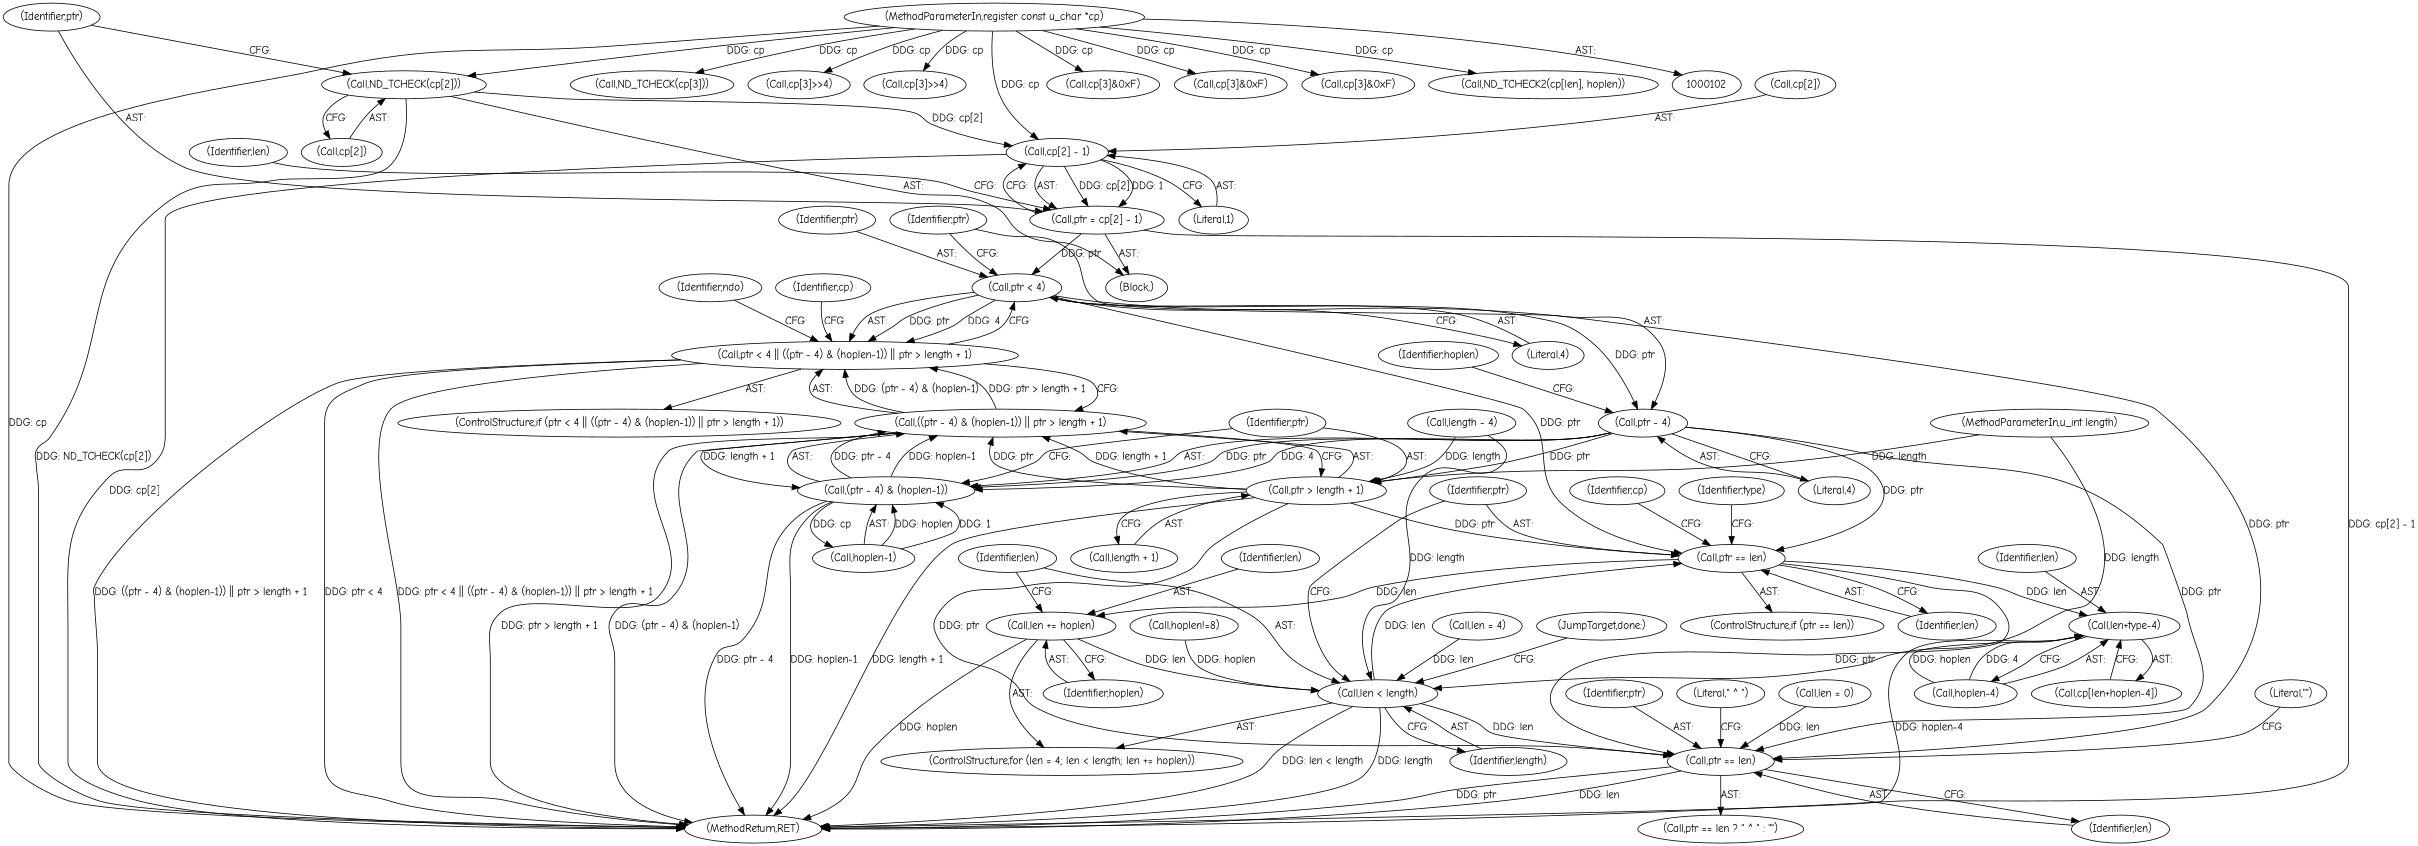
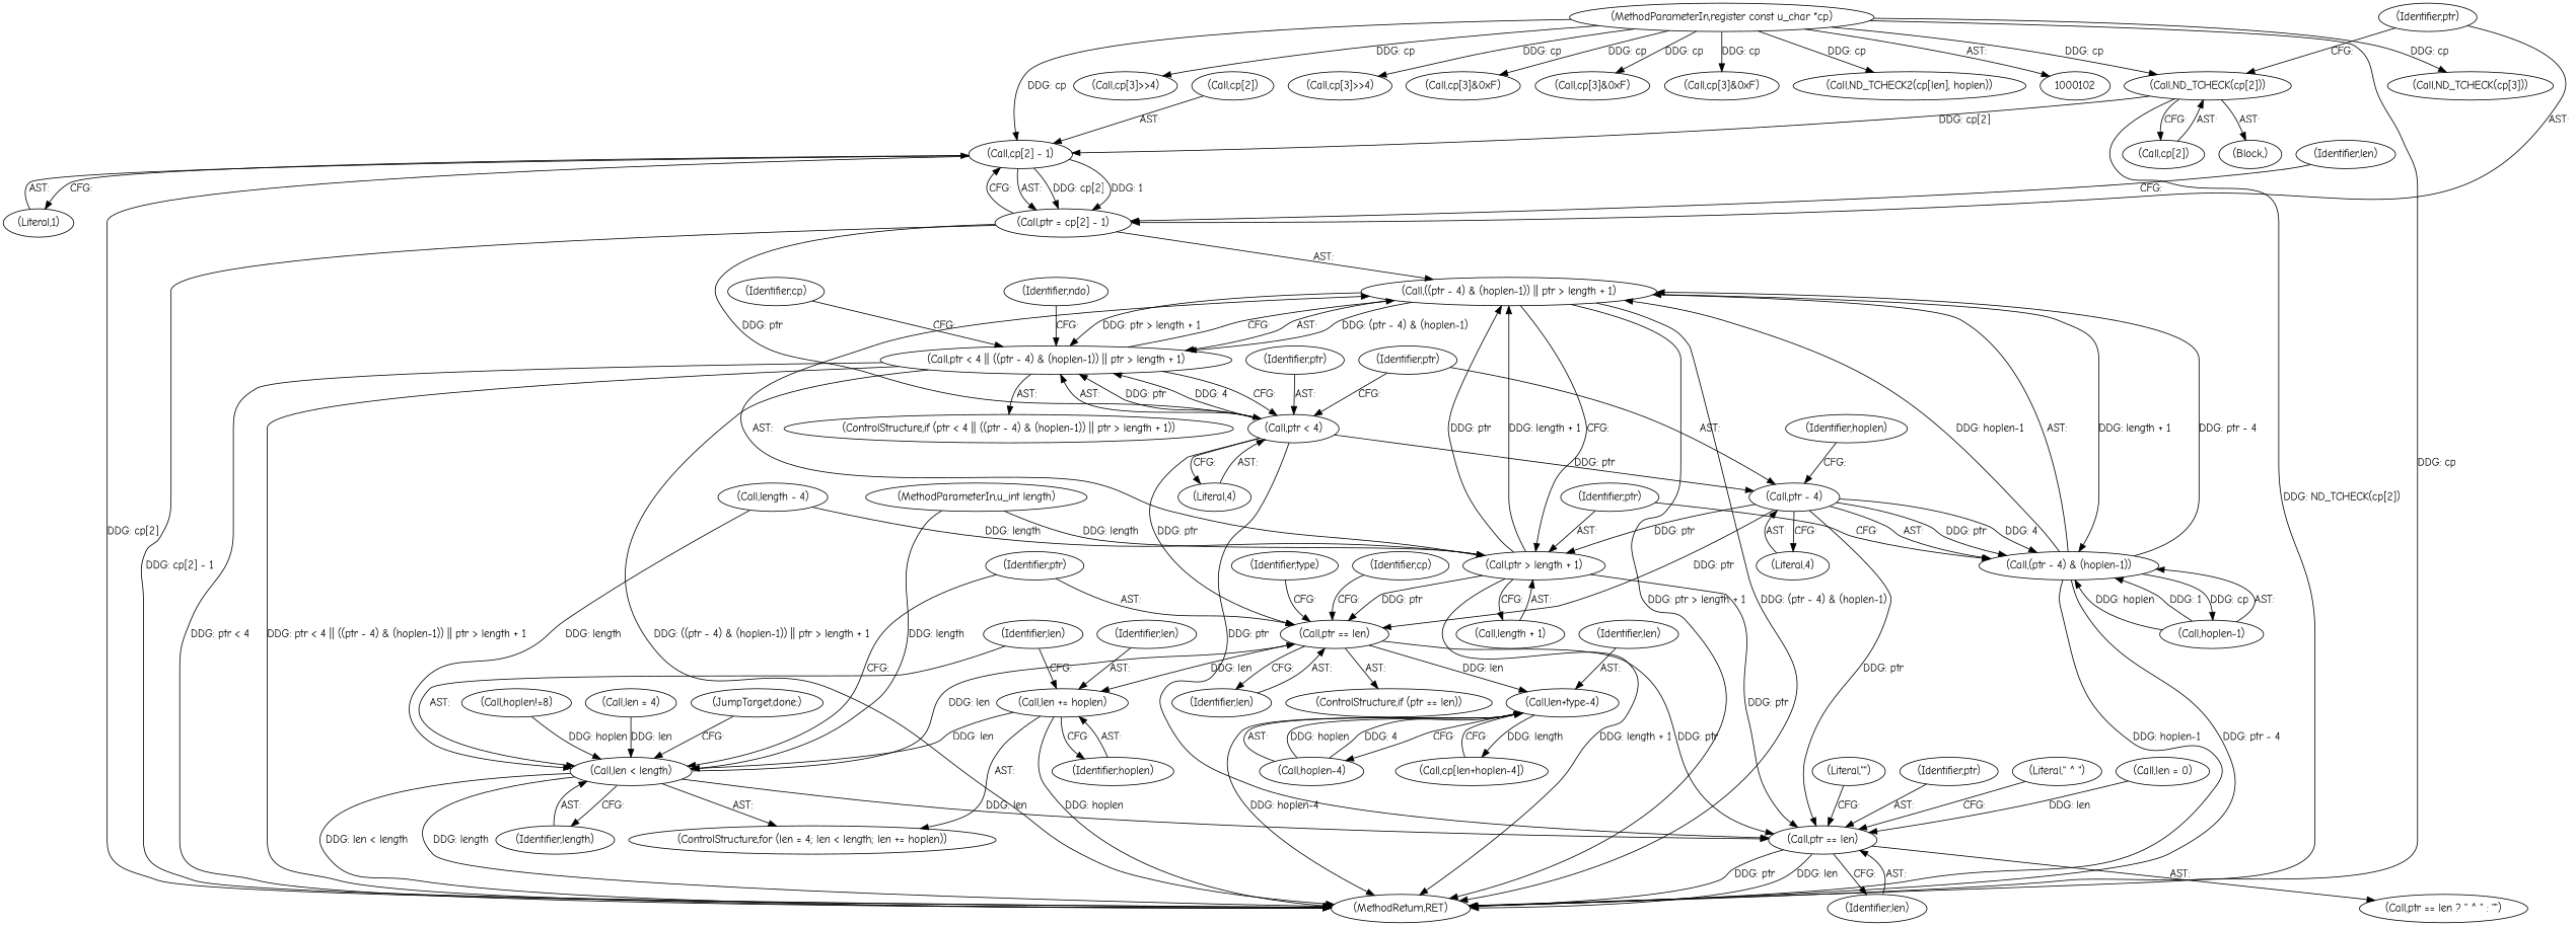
  digraph {
    fontname="Comic Neue"
    node [fontname="Comic Neue"]
    edge [fontname="Comic Neue"]
    n1 [label="(Call,ND_TCHECK(cp[2]))"]
    n2 [label="(Call,cp[2] - 1)"]
    n3 [label="(Call,cp[2])"]
    n4 [label="(MethodReturn,RET)"]
    n5 [label="(Block,)"]
    n6 [label="(Call,ptr = cp[2] - 1)"]
    n7 [label="(Literal,1)"]
    n8 [label="(MethodParameterIn,register const u_char *cp)"]
    n9 [label="(Call,ND_TCHECK(cp[3]))"]
    n10 [label="(Call,cp[3]>>4)"]
    n11 [label="(Call,cp[3]>>4)"]
    n12 [label="(Call,cp[3]&0xF)"]
    n13 [label="(Call,cp[3]&0xF)"]
    n14 [label="(Call,cp[3]&0xF)"]
    n15 [label="(Call,ND_TCHECK2(cp[len], hoplen))"]
    1000102
    n17 [label="(Call,ptr < 4)"]
    n18 [label="(Call,ptr < 4 || ((ptr - 4) & (hoplen-1)) || ptr > length + 1)"]
    n19 [label="(Call,ptr - 4)"]
    n20 [label="(Call,ptr == len)"]
    n21 [label="(Call,ptr == len)"]
    n22 [label="(Literal,4)"]
    n23 [label="(Call,((ptr - 4) & (hoplen-1)) || ptr > length + 1)"]
    n24 [label="(ControlStructure,if (ptr < 4 || ((ptr - 4) & (hoplen-1)) || ptr > length + 1))"]
    n25 [label="(Call,(ptr - 4) & (hoplen-1))"]
    n26 [label="(Call,ptr > length + 1)"]
    n27 [label="(Literal,4)"]
    n28 [label="(Call,len += hoplen)"]
    n29 [label="(Call,len+type-4)"]
    n30 [label="(ControlStructure,if (ptr == len))"]
    n31 [label="(Identifier,len)"]
    n32 [label="(Call,ptr == len ? \" ^ \" : \"\")"]
    n33 [label="(Identifier,len)"]
    n34 [label="(Call,hoplen-1)"]
    n35 [label="(Call,length + 1)"]
    n36 [label="(Call,len < length)"]
    n37 [label="(Identifier,hoplen)"]
    n38 [label="(ControlStructure,for (len = 4; len < length; len += hoplen))"]
    n39 [label="(Call,cp[len+hoplen-4])"]
    n40 [label="(Call,hoplen-4)"]
    n41 [label="(Identifier,length)"]
    n42 [label="(Call,cp[2])"]
    n43 [label="(Identifier,len)"]
    n44 [label="(Call,hoplen!=8)"]
    n45 [label="(Identifier,len)"]
    n46 [label="(Literal,\"\")"]
    n47 [label="(Identifier,cp)"]
    n48 [label="(Identifier,len)"]
    n49 [label="(Identifier,ptr)"]
    n50 [label="(Identifier,ptr)"]
    n51 [label="(Identifier,ptr)"]
    n52 [label="(Call,length - 4)"]
    n53 [label="(MethodParameterIn,u_int length)"]
    n54 [label="(Identifier,ptr)"]
    n55 [label="(Identifier,len)"]
    n56 [label="(Identifier,ptr)"]
    n57 [label="(Identifier,type)"]
    n58 [label="(Call,len = 4)"]
    n59 [label="(Identifier,ptr)"]
    n60 [label="(Identifier,cp)"]
    n61 [label="(JumpTarget,done:)"]
    n62 [label="(Literal,\" ^ \")"]
    n63 [label="(Identifier,ndo)"]
    n64 [label="(Identifier,hoplen)"]
    n65 [label="(Call,len = 0)"]
    n1 -> n2 [label="DDG: cp[2]"]
    n1 -> n3 [label="CFG: "]
    n1 -> n4 [label="DDG: ND_TCHECK(cp[2])"]
    n1 -> n5 [label="AST: "]
    n2 -> n4 [label="DDG: cp[2]"]
    n2 -> n6 [label="AST: "]
    n2 -> n6 [label="DDG: cp[2]"]
    n2 -> n6 [label="DDG: 1"]
    n2 -> n7 [label="CFG: "]
    n3 -> n1 [label="AST: "]
    n6 -> n2 [label="CFG: "]
    n6 -> n4 [label="DDG: cp[2] - 1"]
-   n6 -> n5 [label="AST: "]
+   n6 -> n23 [label="AST: "]
    n6 -> n17 [label="DDG: ptr"]
    n7 -> n2 [label="AST: "]
    n8 -> n1 [label="DDG: cp"]
    n8 -> n2 [label="DDG: cp"]
    n8 -> n4 [label="DDG: cp"]
    n8 -> n9 [label="DDG: cp"]
    n8 -> n10 [label="DDG: cp"]
    n8 -> n11 [label="DDG: cp"]
    n8 -> n12 [label="DDG: cp"]
    n8 -> n13 [label="DDG: cp"]
    n8 -> n14 [label="DDG: cp"]
    n8 -> n15 [label="DDG: cp"]
    n8 -> 1000102 [label="AST: "]
    n17 -> n18 [label="AST: "]
    n17 -> n18 [label="DDG: ptr"]
    n17 -> n18 [label="DDG: 4"]
    n17 -> n19 [label="DDG: ptr"]
    n17 -> n20 [label="DDG: ptr"]
    n17 -> n21 [label="DDG: ptr"]
    n17 -> n22 [label="CFG: "]
    n18 -> n4 [label="DDG: ptr < 4"]
    n18 -> n4 [label="DDG: ptr < 4 || ((ptr - 4) & (hoplen-1)) || ptr > length + 1"]
    n18 -> n4 [label="DDG: ((ptr - 4) & (hoplen-1)) || ptr > length + 1"]
    n18 -> n17 [label="CFG: "]
    n18 -> n23 [label="CFG: "]
    n18 -> n24 [label="AST: "]
    n19 -> n20 [label="DDG: ptr"]
    n19 -> n21 [label="DDG: ptr"]
    n19 -> n25 [label="AST: "]
    n19 -> n25 [label="DDG: ptr"]
    n19 -> n25 [label="DDG: 4"]
    n19 -> n26 [label="DDG: ptr"]
    n19 -> n27 [label="CFG: "]
    n20 -> n21 [label="DDG: ptr"]
    n20 -> n28 [label="DDG: len"]
    n20 -> n29 [label="DDG: len"]
    n20 -> n30 [label="AST: "]
    n20 -> n31 [label="CFG: "]
    n21 -> n4 [label="DDG: len"]
    n21 -> n4 [label="DDG: ptr"]
    n21 -> n32 [label="AST: "]
    n21 -> n33 [label="CFG: "]
    n22 -> n17 [label="AST: "]
    n23 -> n4 [label="DDG: ptr > length + 1"]
    n23 -> n4 [label="DDG: (ptr - 4) & (hoplen-1)"]
    n23 -> n18 [label="AST: "]
    n23 -> n18 [label="DDG: (ptr - 4) & (hoplen-1)"]
    n23 -> n18 [label="DDG: ptr > length + 1"]
    n23 -> n25 [label="DDG: length + 1"]
    n23 -> n26 [label="CFG: "]
    n25 -> n4 [label="DDG: hoplen-1"]
    n25 -> n4 [label="DDG: ptr - 4"]
    n25 -> n23 [label="AST: "]
    n25 -> n23 [label="DDG: ptr - 4"]
    n25 -> n23 [label="DDG: hoplen-1"]
    n25 -> n34 [label="DDG: cp"]
    n26 -> n4 [label="DDG: length + 1"]
    n26 -> n20 [label="DDG: ptr"]
    n26 -> n21 [label="DDG: ptr"]
    n26 -> n23 [label="AST: "]
    n26 -> n23 [label="DDG: ptr"]
    n26 -> n23 [label="DDG: length + 1"]
    n26 -> n35 [label="CFG: "]
    n27 -> n19 [label="AST: "]
    n28 -> n4 [label="DDG: hoplen"]
    n28 -> n36 [label="DDG: len"]
    n28 -> n37 [label="CFG: "]
    n28 -> n38 [label="AST: "]
    n29 -> n4 [label="DDG: hoplen-4"]
-   n29 -> n39 [label="AST: "]
+   n29 -> n39 [label="DDG: length"]
    n29 -> n40 [label="CFG: "]
    n31 -> n20 [label="AST: "]
    n33 -> n21 [label="AST: "]
    n34 -> n25 [label="AST: "]
    n34 -> n25 [label="DDG: hoplen"]
    n34 -> n25 [label="DDG: 1"]
    n35 -> n26 [label="AST: "]
    n36 -> n4 [label="DDG: len < length"]
    n36 -> n4 [label="DDG: length"]
    n36 -> n20 [label="DDG: len"]
    n36 -> n21 [label="DDG: len"]
    n36 -> n38 [label="AST: "]
    n36 -> n41 [label="CFG: "]
    n37 -> n28 [label="AST: "]
    n39 -> n29 [label="CFG: "]
    n40 -> n29 [label="AST: "]
    n40 -> n29 [label="DDG: hoplen"]
    n40 -> n29 [label="DDG: 4"]
    n41 -> n36 [label="AST: "]
    n42 -> n2 [label="AST: "]
    n43 -> n29 [label="AST: "]
    n44 -> n36 [label="DDG: hoplen"]
    n45 -> n28 [label="AST: "]
    n46 -> n21 [label="CFG: "]
    n47 -> n20 [label="CFG: "]
    n48 -> n6 [label="CFG: "]
    n49 -> n25 [label="CFG: "]
    n49 -> n26 [label="AST: "]
    n50 -> n1 [label="CFG: "]
    n50 -> n6 [label="AST: "]
    n51 -> n20 [label="AST: "]
    n51 -> n36 [label="CFG: "]
    n52 -> n26 [label="DDG: length"]
    n52 -> n36 [label="DDG: length"]
    n53 -> n26 [label="DDG: length"]
    n53 -> n36 [label="DDG: length"]
    n54 -> n17 [label="AST: "]
    n55 -> n28 [label="CFG: "]
    n55 -> n36 [label="AST: "]
    n56 -> n17 [label="CFG: "]
    n56 -> n19 [label="AST: "]
    n57 -> n20 [label="CFG: "]
    n58 -> n36 [label="DDG: len"]
    n59 -> n21 [label="AST: "]
    n60 -> n18 [label="CFG: "]
    n61 -> n36 [label="CFG: "]
    n62 -> n21 [label="CFG: "]
    n63 -> n18 [label="CFG: "]
    n64 -> n19 [label="CFG: "]
    n65 -> n21 [label="DDG: len"]
  }
